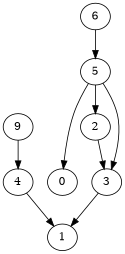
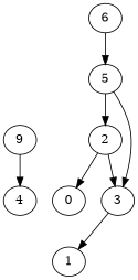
  digraph {
    splines=true
    node [shape=ellipse]
    n1 [height=0.3 label=0 width=0.3]
    n2 [height=0.3 label=1 width=0.3]
    n3 [height=0.3 label=2 width=0.3]
    n4 [height=0.3 label=3 width=0.3]
    n5 [height=0.3 label=4 width=0.3]
    n6 [height=0.3 label=5 width=0.3]
    n7 [height=0.3 label=6 width=0.3]
    n8 [height=0.3 label=9 width=0.3]
    n3 -> n4
    n4 -> n2
-   n5 -> n2
-   n6 -> n1
+   n3 -> n1
    n6 -> n3
    n6 -> n4
    n7 -> n6
    n8 -> n5
  }
